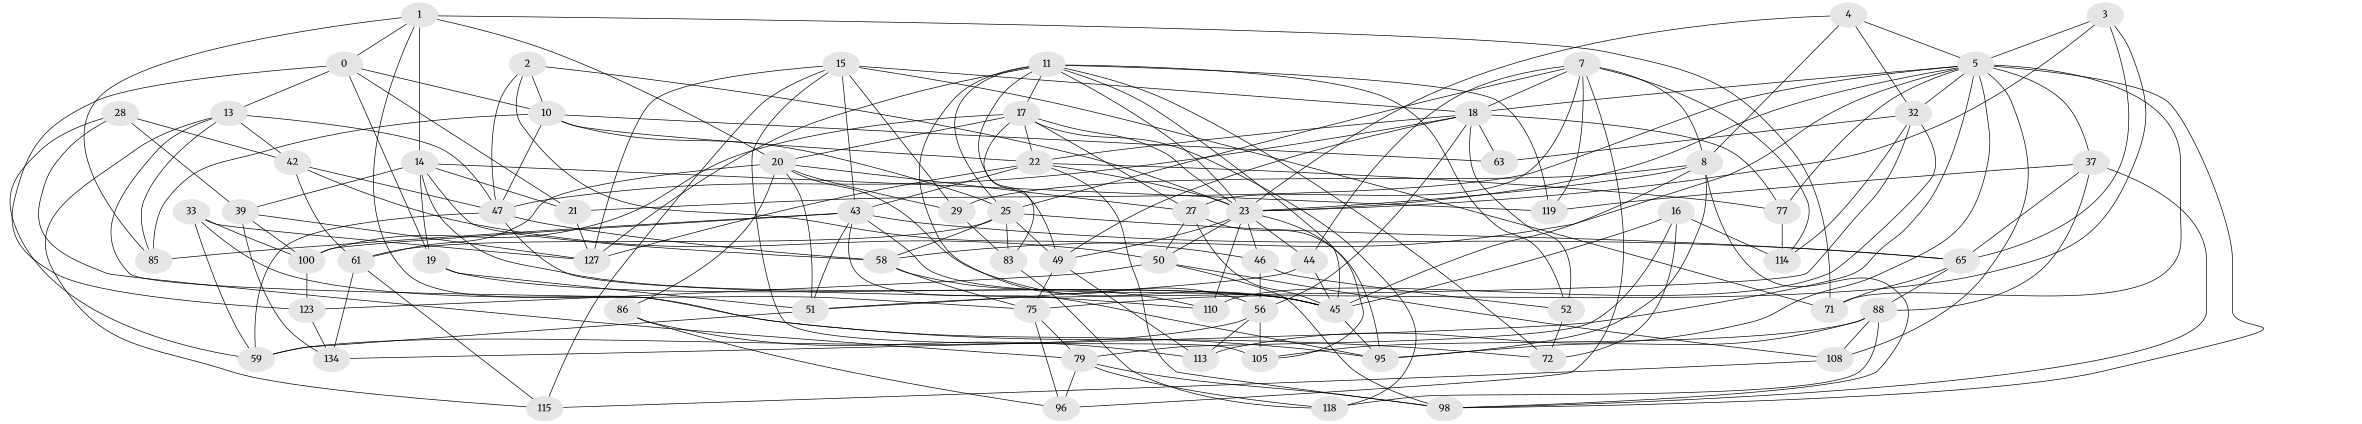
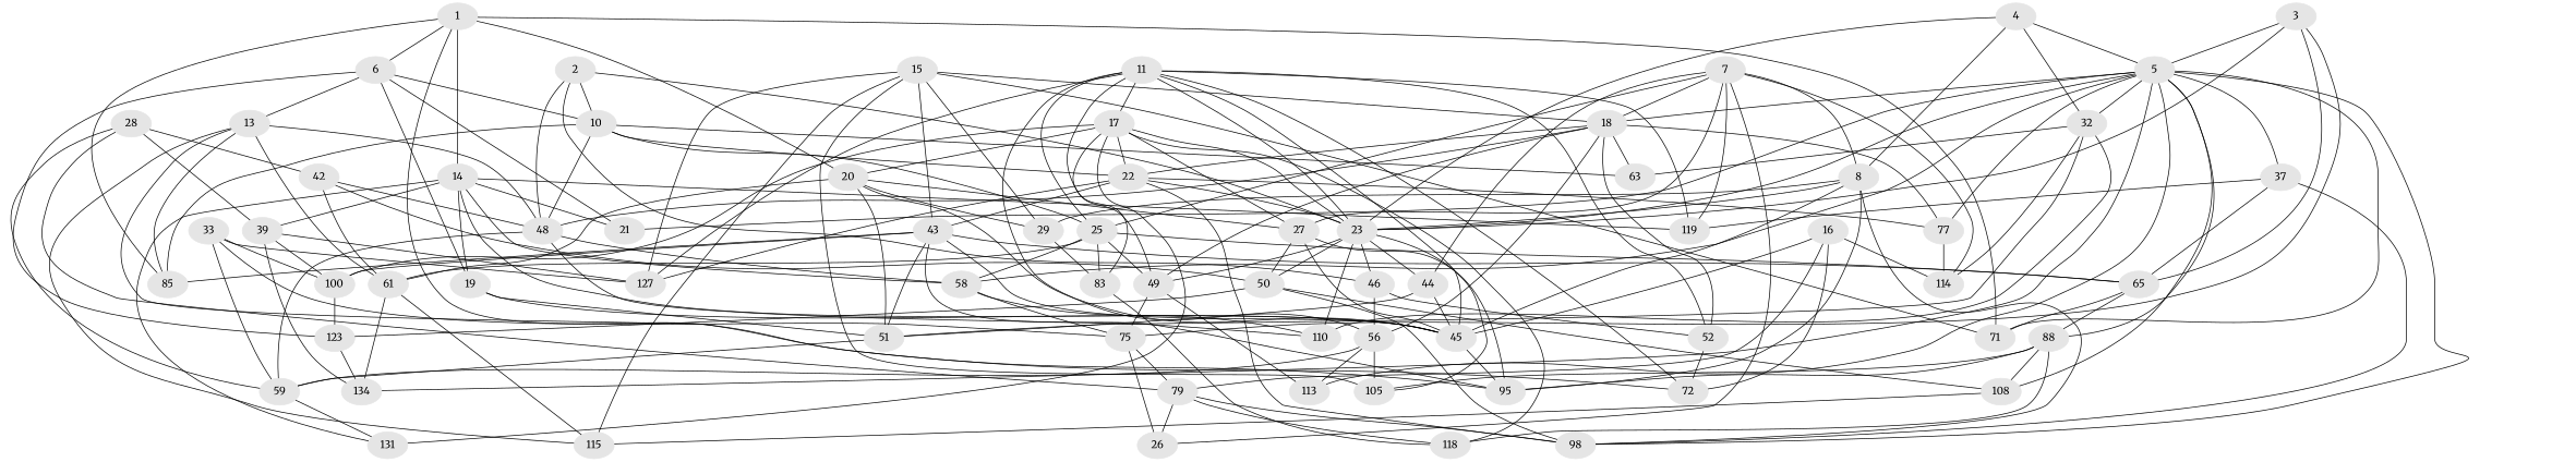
  graph {
    fontname=Merriweather
    node [color=gray90 fontname=Merriweather style=filled]
    edge [fontname=Merriweather]
    1 [super="+12"]
-   6 [super="+78" label=0]
+   6 [super="+78"]
    14 [super="+31+26"]
    20 [super="+80"]
    71
    85
    95 [super="+117"]
    10 [super="+30"]
    21
    13 [super="+111"]
    19
    123
    58 [super="+122+102"]
    119
    45 [super="+107+99"]
    39 [super="+41"]
+   131
    27 [super="+120"]
    29
    61 [super="+137"]
    51 [super="+97"]
-   86
-   47 [super="+48"]
+   47 [super="+48" label=48]
    25 [super="+66+64"]
    22 [super="+126+38"]
    63 [super="+116"]
    2
    23 [super="+112+76+34"]
    46
    44
    49 [super="+60"]
    105
    50 [super="+101+142"]
    110
    52
    56 [super="+138"]
    59 [super="+91"]
    5 [super="+35+9"]
    32 [super="+67"]
    18 [super="+121+135+54+129"]
    37
    77
    88 [super="+139"]
    98 [super="+104"]
    108
    113
    134
    3
    65 [super="+124+81"]
    75 [super="+89"]
-   96
+   96 [label=26]
    79 [super="+94"]
    4
    8 [super="+36"]
    114
    127 [super="+140"]
    118
    115
    72
    7 [super="+84+24+125"]
    83
    43 [super="+53+132"]
    11 [super="+55+90"]
    17 [super="+69+57+93"]
    100 [super="+130"]
    15 [super="+70+141"]
    16
    28
    42
    33
    1 -- 6
    1 -- 14
    1 -- 20
    1 -- 71
    1 -- 85
    1 -- 95
    6 -- 10
    6 -- 21
    6 -- 13
    6 -- 19
    6 -- 123
    14 -- 21
    14 -- 19
    14 -- 58
    14 -- 119
    14 -- 45
    14 -- 39
+   14 -- 131
    20 -- 45
    20 -- 27
    20 -- 29
    20 -- 61
    20 -- 51
-   20 -- 86
    10 -- 85
    10 -- 47
    10 -- 25
    10 -- 22
    10 -- 63 [weight=2]
-   21 -- 127
    13 -- 85
-   13 -- 42
+   13 -- 61
    13 -- 47
    13 -- 115
    13 -- 72
    19 -- 45
    19 -- 51
    123 -- 134
    58 -- 110
    58 -- 75
    45 -- 95
    39 -- 134
    39 -- 127
    39 -- 100 [weight=2]
    27 -- 95
    27 -- 45
    27 -- 50
    29 -- 83
    61 -- 134
    61 -- 115
    51 -- 59
-   86 -- 113
-   86 -- 96
    47 -- 58
    47 -- 110
    47 -- 59
    25 -- 58
    25 -- 61
    25 -- 49
    25 -- 65 [weight=2]
    25 -- 83
    22 -- 23
    22 -- 77
    22 -- 98
    22 -- 127
    22 -- 43
    2 -- 10
    2 -- 47
    2 -- 23
    2 -- 46
    23 -- 46
    23 -- 44
    23 -- 49
    23 -- 105
    23 -- 50
    23 -- 110
    46 -- 52
    46 -- 56
    44 -- 45
    44 -- 51
    49 -- 113
    49 -- 75
    50 -- 123
    50 -- 98
    50 -- 108
    52 -- 72
    56 -- 105
    56 -- 59
    56 -- 113
+   59 -- 131
    5 -- 71
    5 -- 21
    5 -- 58
    5 -- 23
    5 -- 32
    5 -- 18
    5 -- 37
    5 -- 77
-   37 -- 88
+   5 -- 88
    5 -- 98
    5 -- 108
    5 -- 113
    5 -- 134
    32 -- 51
    32 -- 63
    32 -- 110
    32 -- 114
    18 -- 47
    18 -- 22
    18 -- 63
    18 -- 49
    18 -- 52
    18 -- 56
    18 -- 77
    37 -- 119
    37 -- 98
    37 -- 65
    77 -- 114
    88 -- 95
    88 -- 105
    88 -- 108
    88 -- 118
    108 -- 115
    3 -- 23
    3 -- 5
    3 -- 65
    3 -- 75
    65 -- 71
    65 -- 88
    75 -- 96
    75 -- 79
    79 -- 98
    79 -- 96
    79 -- 118
    4 -- 23
    4 -- 5
    4 -- 32
    4 -- 8
    8 -- 95
    8 -- 45
    8 -- 29
    8 -- 23
    8 -- 98
    7 -- 119
    7 -- 27
    7 -- 25 [weight=2]
    7 -- 44
    7 -- 18
    7 -- 96
    7 -- 8 [weight=2]
    7 -- 114
    83 -- 118
    43 -- 85
    43 -- 95
    43 -- 45
    43 -- 51
    43 -- 65
    43 -- 100
    11 -- 119
    11 -- 45
    11 -- 25
    11 -- 23
    11 -- 49
    11 -- 52
    11 -- 56
    11 -- 127
    11 -- 72
    11 -- 17
    17 -- 20
+   17 -- 131 [weight=2]
    17 -- 27
    17 -- 22
    17 -- 23
    17 -- 118
    17 -- 83
    17 -- 100
    100 -- 123
    15 -- 71
    15 -- 29
    15 -- 105
    15 -- 18
    15 -- 127
    15 -- 115
    15 -- 43
    16 -- 45
    16 -- 79
    16 -- 114
    16 -- 72
    28 -- 39
    28 -- 59
    28 -- 79
    28 -- 42
    42 -- 61
    42 -- 47
    42 -- 50
    33 -- 59
    33 -- 75
    33 -- 127
    33 -- 100
  }
